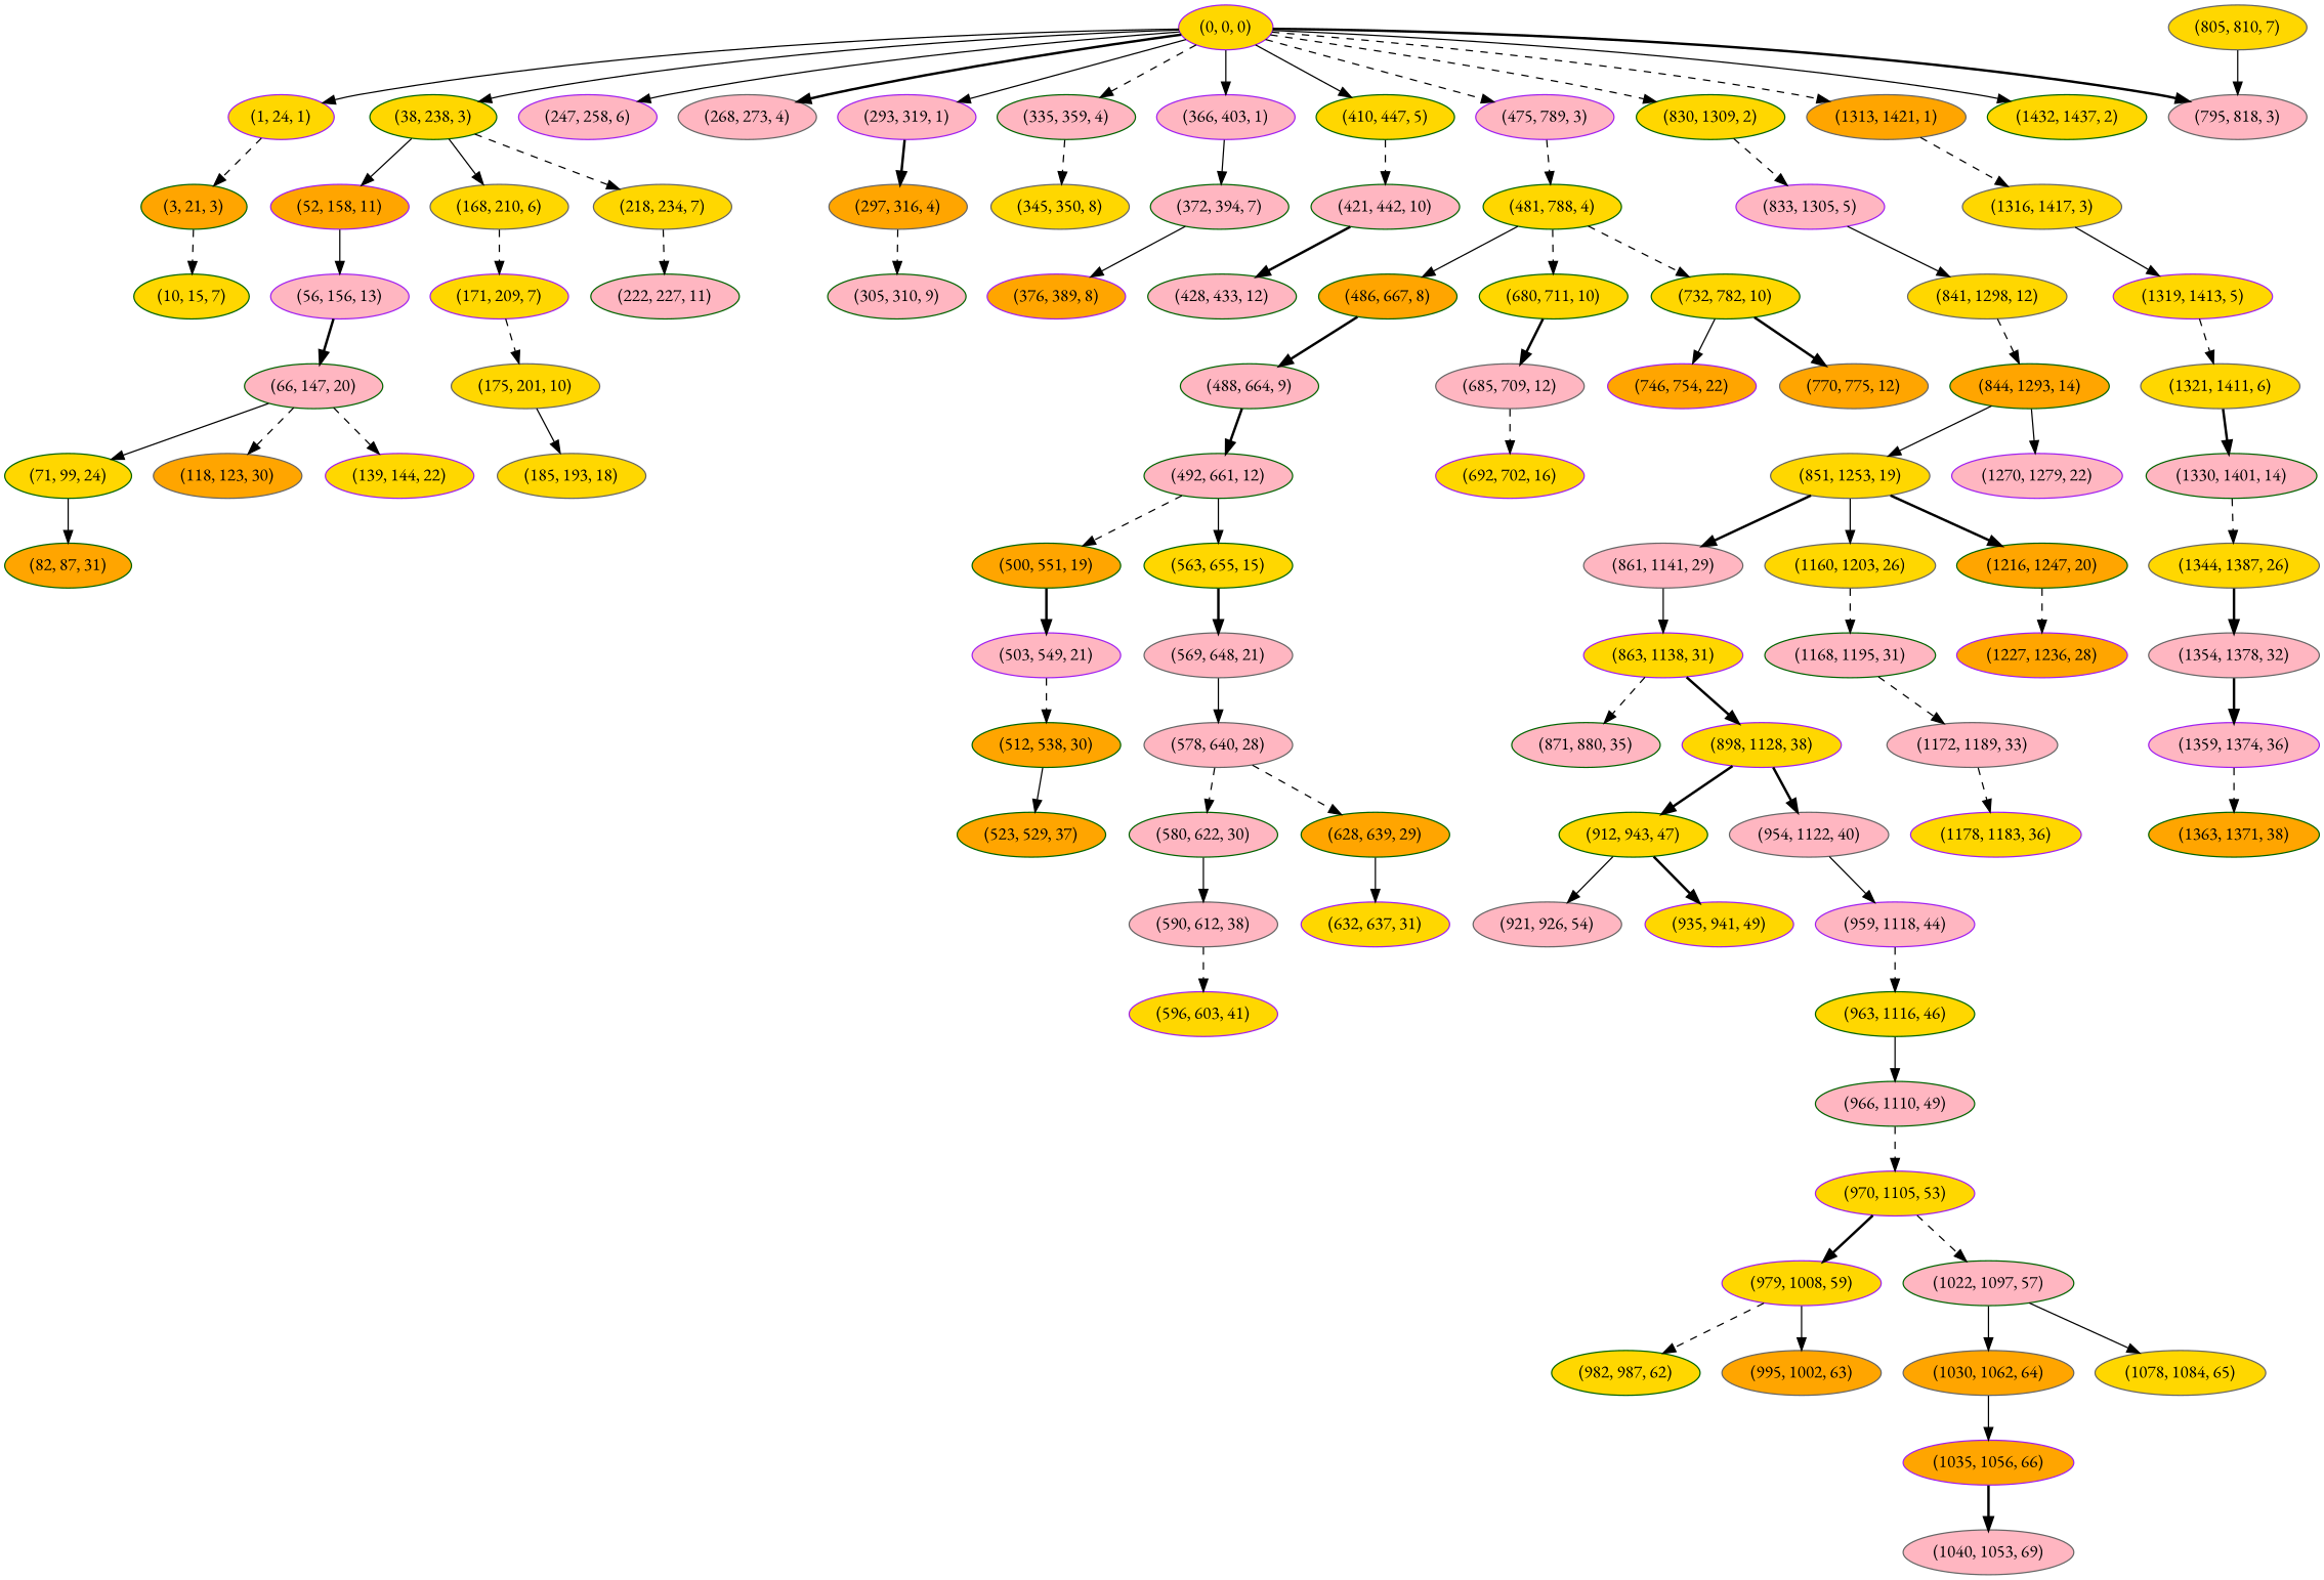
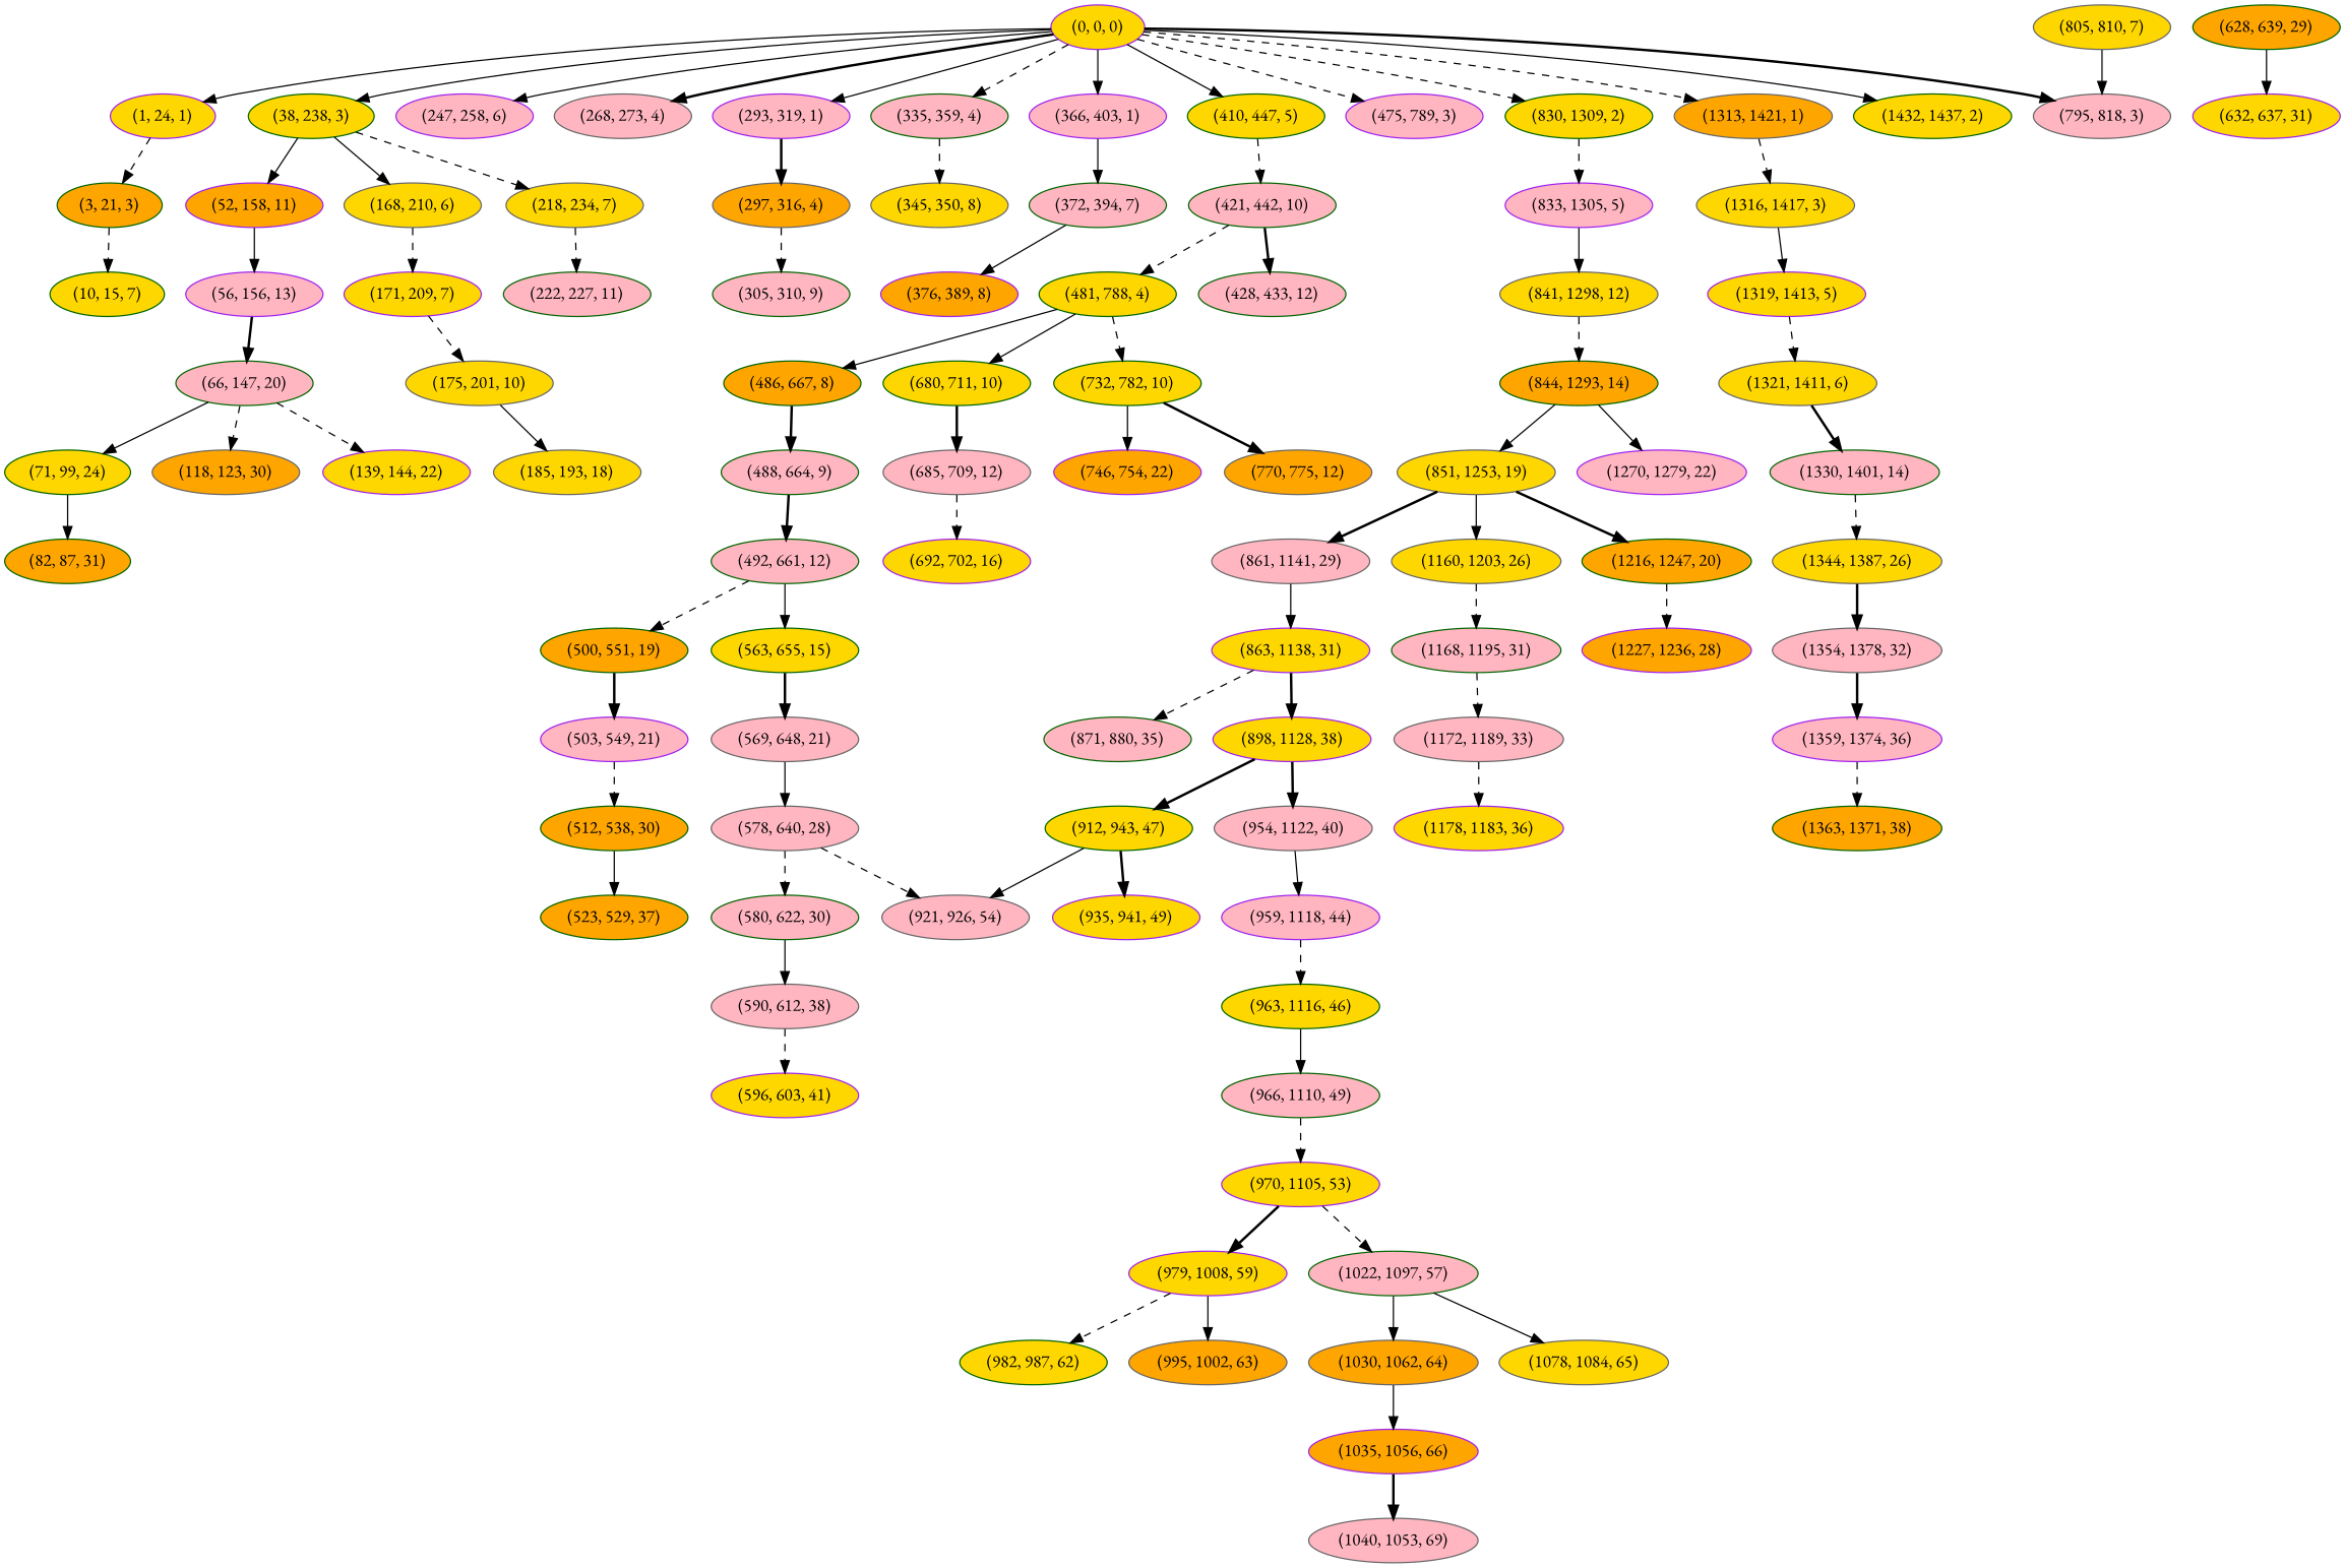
  digraph {
    fontname="EB Garamond"
    node [color=darkgreen fillcolor=gold fontname="EB Garamond" style=filled]
    edge [fontname="EB Garamond" style=dashed]
    "(0, 0, 0)" [color=purple]
    "(1, 24, 1)" [color=purple]
    "(38, 238, 3)"
    "(247, 258, 6)" [color=purple fillcolor=lightpink]
    "(268, 273, 4)" [color=gray40 fillcolor=lightpink]
    "(293, 319, 1)" [color=purple fillcolor=lightpink]
    "(335, 359, 4)" [fillcolor=lightpink]
    "(366, 403, 1)" [color=purple fillcolor=lightpink]
    "(410, 447, 5)"
    "(475, 789, 3)" [color=purple fillcolor=lightpink]
    "(795, 818, 3)" [color=gray40 fillcolor=lightpink]
    "(830, 1309, 2)"
    "(1313, 1421, 1)" [color=gray40 fillcolor=orange]
    "(1432, 1437, 2)"
    "(3, 21, 3)" [fillcolor=orange]
    "(52, 158, 11)" [color=purple fillcolor=orange]
    "(168, 210, 6)" [color=gray40]
    "(218, 234, 7)" [color=gray40]
    "(297, 316, 4)" [color=gray40 fillcolor=orange]
    "(345, 350, 8)" [color=gray40]
    "(372, 394, 7)" [fillcolor=lightpink]
    "(421, 442, 10)" [fillcolor=lightpink]
    "(481, 788, 4)"
    "(833, 1305, 5)" [color=purple fillcolor=lightpink]
    "(1316, 1417, 3)" [color=gray40]
    "(10, 15, 7)"
    "(56, 156, 13)" [color=purple fillcolor=lightpink]
    "(171, 209, 7)" [color=purple]
    "(222, 227, 11)" [fillcolor=lightpink]
    "(66, 147, 20)" [fillcolor=lightpink]
    "(71, 99, 24)"
    "(118, 123, 30)" [color=gray40 fillcolor=orange]
    "(139, 144, 22)" [color=purple]
    "(82, 87, 31)" [fillcolor=orange]
    "(175, 201, 10)" [color=gray40]
    "(185, 193, 18)" [color=gray40]
    "(305, 310, 9)" [fillcolor=lightpink]
    "(376, 389, 8)" [color=purple fillcolor=orange]
    "(428, 433, 12)" [fillcolor=lightpink]
    "(486, 667, 8)" [fillcolor=orange]
    "(680, 711, 10)"
    "(732, 782, 10)"
    "(488, 664, 9)" [fillcolor=lightpink]
    "(685, 709, 12)" [color=gray40 fillcolor=lightpink]
    "(746, 754, 22)" [color=purple fillcolor=orange]
    "(770, 775, 12)" [color=gray40 fillcolor=orange]
    "(492, 661, 12)" [fillcolor=lightpink]
    "(500, 551, 19)" [fillcolor=orange]
    "(563, 655, 15)"
    "(503, 549, 21)" [color=purple fillcolor=lightpink]
    "(569, 648, 21)" [color=gray40 fillcolor=lightpink]
    "(512, 538, 30)" [fillcolor=orange]
    "(523, 529, 37)" [fillcolor=orange]
    "(578, 640, 28)" [color=gray40 fillcolor=lightpink]
    "(580, 622, 30)" [fillcolor=lightpink]
    "(628, 639, 29)" [fillcolor=orange]
    "(590, 612, 38)" [color=gray40 fillcolor=lightpink]
    "(632, 637, 31)" [color=purple]
    "(596, 603, 41)" [color=purple]
    "(692, 702, 16)" [color=purple]
    "(805, 810, 7)" [color=gray40]
    "(841, 1298, 12)" [color=gray40]
    "(844, 1293, 14)" [fillcolor=orange]
    "(851, 1253, 19)" [color=gray40]
    "(1270, 1279, 22)" [color=purple fillcolor=lightpink]
    "(861, 1141, 29)" [color=gray40 fillcolor=lightpink]
    "(1160, 1203, 26)" [color=gray40]
    "(1216, 1247, 20)" [fillcolor=orange]
    "(863, 1138, 31)" [color=purple]
    "(1168, 1195, 31)" [fillcolor=lightpink]
    "(1227, 1236, 28)" [color=purple fillcolor=orange]
    "(871, 880, 35)" [fillcolor=lightpink]
    "(898, 1128, 38)" [color=purple]
    "(912, 943, 47)"
    "(954, 1122, 40)" [color=gray40 fillcolor=lightpink]
    "(921, 926, 54)" [color=gray40 fillcolor=lightpink]
    "(935, 941, 49)" [color=purple]
    "(959, 1118, 44)" [color=purple fillcolor=lightpink]
    "(963, 1116, 46)"
    "(966, 1110, 49)" [fillcolor=lightpink]
    "(970, 1105, 53)" [color=purple]
    "(979, 1008, 59)" [color=purple]
    "(1022, 1097, 57)" [fillcolor=lightpink]
    "(982, 987, 62)"
    "(995, 1002, 63)" [color=gray40 fillcolor=orange]
    "(1030, 1062, 64)" [color=gray40 fillcolor=orange]
    "(1078, 1084, 65)" [color=gray40]
    "(1035, 1056, 66)" [color=purple fillcolor=orange]
    "(1040, 1053, 69)" [color=gray40 fillcolor=lightpink]
    "(1172, 1189, 33)" [color=gray40 fillcolor=lightpink]
    "(1178, 1183, 36)" [color=purple]
    "(1319, 1413, 5)" [color=purple]
    "(1321, 1411, 6)" [color=gray40]
    "(1330, 1401, 14)" [fillcolor=lightpink]
    "(1344, 1387, 26)" [color=gray40]
    "(1354, 1378, 32)" [color=gray40 fillcolor=lightpink]
    "(1359, 1374, 36)" [color=purple fillcolor=lightpink]
    "(1363, 1371, 38)" [fillcolor=orange]
    "(0, 0, 0)" -> "(1, 24, 1)" [style=solid]
    "(0, 0, 0)" -> "(38, 238, 3)" [style=solid]
    "(0, 0, 0)" -> "(247, 258, 6)" [style=solid]
    "(0, 0, 0)" -> "(268, 273, 4)" [style=bold]
    "(0, 0, 0)" -> "(293, 319, 1)" [style=solid]
    "(0, 0, 0)" -> "(335, 359, 4)"
    "(0, 0, 0)" -> "(366, 403, 1)" [style=solid]
    "(0, 0, 0)" -> "(410, 447, 5)" [style=solid]
    "(0, 0, 0)" -> "(475, 789, 3)"
    "(0, 0, 0)" -> "(795, 818, 3)" [style=bold]
    "(0, 0, 0)" -> "(830, 1309, 2)"
    "(0, 0, 0)" -> "(1313, 1421, 1)"
    "(0, 0, 0)" -> "(1432, 1437, 2)" [style=solid]
    "(1, 24, 1)" -> "(3, 21, 3)"
    "(38, 238, 3)" -> "(52, 158, 11)" [style=solid]
    "(38, 238, 3)" -> "(168, 210, 6)" [style=solid]
    "(38, 238, 3)" -> "(218, 234, 7)"
    "(293, 319, 1)" -> "(297, 316, 4)" [style=bold]
    "(335, 359, 4)" -> "(345, 350, 8)"
    "(366, 403, 1)" -> "(372, 394, 7)" [style=solid]
    "(410, 447, 5)" -> "(421, 442, 10)"
-   "(475, 789, 3)" -> "(481, 788, 4)"
+   "(421, 442, 10)" -> "(481, 788, 4)"
    "(830, 1309, 2)" -> "(833, 1305, 5)"
    "(1313, 1421, 1)" -> "(1316, 1417, 3)"
    "(3, 21, 3)" -> "(10, 15, 7)"
    "(52, 158, 11)" -> "(56, 156, 13)" [style=solid]
    "(168, 210, 6)" -> "(171, 209, 7)"
    "(218, 234, 7)" -> "(222, 227, 11)"
    "(297, 316, 4)" -> "(305, 310, 9)"
    "(372, 394, 7)" -> "(376, 389, 8)" [style=solid]
    "(421, 442, 10)" -> "(428, 433, 12)" [style=bold]
    "(481, 788, 4)" -> "(486, 667, 8)" [style=solid]
-   "(481, 788, 4)" -> "(680, 711, 10)"
+   "(481, 788, 4)" -> "(680, 711, 10)" [style=solid]
    "(481, 788, 4)" -> "(732, 782, 10)"
    "(833, 1305, 5)" -> "(841, 1298, 12)" [style=solid]
    "(1316, 1417, 3)" -> "(1319, 1413, 5)" [style=solid]
    "(56, 156, 13)" -> "(66, 147, 20)" [style=bold]
    "(171, 209, 7)" -> "(175, 201, 10)"
    "(66, 147, 20)" -> "(71, 99, 24)" [style=solid]
    "(66, 147, 20)" -> "(118, 123, 30)"
    "(66, 147, 20)" -> "(139, 144, 22)"
    "(71, 99, 24)" -> "(82, 87, 31)" [style=solid]
    "(175, 201, 10)" -> "(185, 193, 18)" [style=solid]
    "(486, 667, 8)" -> "(488, 664, 9)" [style=bold]
    "(680, 711, 10)" -> "(685, 709, 12)" [style=bold]
    "(732, 782, 10)" -> "(746, 754, 22)" [style=solid]
    "(732, 782, 10)" -> "(770, 775, 12)" [style=bold]
    "(488, 664, 9)" -> "(492, 661, 12)" [style=bold]
    "(685, 709, 12)" -> "(692, 702, 16)"
    "(492, 661, 12)" -> "(500, 551, 19)"
    "(492, 661, 12)" -> "(563, 655, 15)" [style=solid]
    "(500, 551, 19)" -> "(503, 549, 21)" [style=bold]
    "(563, 655, 15)" -> "(569, 648, 21)" [style=bold]
    "(503, 549, 21)" -> "(512, 538, 30)"
    "(569, 648, 21)" -> "(578, 640, 28)" [style=solid]
    "(512, 538, 30)" -> "(523, 529, 37)" [style=solid]
    "(578, 640, 28)" -> "(580, 622, 30)"
-   "(578, 640, 28)" -> "(628, 639, 29)"
+   "(578, 640, 28)" -> "(921, 926, 54)"
    "(580, 622, 30)" -> "(590, 612, 38)" [style=solid]
    "(628, 639, 29)" -> "(632, 637, 31)" [style=solid]
    "(590, 612, 38)" -> "(596, 603, 41)"
    "(805, 810, 7)" -> "(795, 818, 3)" [style=solid]
    "(841, 1298, 12)" -> "(844, 1293, 14)"
    "(844, 1293, 14)" -> "(851, 1253, 19)" [style=solid]
    "(844, 1293, 14)" -> "(1270, 1279, 22)" [style=solid]
    "(851, 1253, 19)" -> "(861, 1141, 29)" [style=bold]
    "(851, 1253, 19)" -> "(1160, 1203, 26)" [style=solid]
    "(851, 1253, 19)" -> "(1216, 1247, 20)" [style=bold]
    "(861, 1141, 29)" -> "(863, 1138, 31)" [style=solid]
    "(1160, 1203, 26)" -> "(1168, 1195, 31)"
    "(1216, 1247, 20)" -> "(1227, 1236, 28)"
    "(863, 1138, 31)" -> "(871, 880, 35)"
    "(863, 1138, 31)" -> "(898, 1128, 38)" [style=bold]
    "(1168, 1195, 31)" -> "(1172, 1189, 33)"
    "(898, 1128, 38)" -> "(912, 943, 47)" [style=bold]
    "(898, 1128, 38)" -> "(954, 1122, 40)" [style=bold]
    "(912, 943, 47)" -> "(921, 926, 54)" [style=solid]
    "(912, 943, 47)" -> "(935, 941, 49)" [style=bold]
    "(954, 1122, 40)" -> "(959, 1118, 44)" [style=solid]
    "(959, 1118, 44)" -> "(963, 1116, 46)"
    "(963, 1116, 46)" -> "(966, 1110, 49)" [style=solid]
    "(966, 1110, 49)" -> "(970, 1105, 53)"
    "(970, 1105, 53)" -> "(979, 1008, 59)" [style=bold]
    "(970, 1105, 53)" -> "(1022, 1097, 57)"
    "(979, 1008, 59)" -> "(982, 987, 62)"
    "(979, 1008, 59)" -> "(995, 1002, 63)" [style=solid]
    "(1022, 1097, 57)" -> "(1030, 1062, 64)" [style=solid]
    "(1022, 1097, 57)" -> "(1078, 1084, 65)" [style=solid]
    "(1030, 1062, 64)" -> "(1035, 1056, 66)" [style=solid]
    "(1035, 1056, 66)" -> "(1040, 1053, 69)" [style=bold]
    "(1172, 1189, 33)" -> "(1178, 1183, 36)"
    "(1319, 1413, 5)" -> "(1321, 1411, 6)"
    "(1321, 1411, 6)" -> "(1330, 1401, 14)" [style=bold]
    "(1330, 1401, 14)" -> "(1344, 1387, 26)"
    "(1344, 1387, 26)" -> "(1354, 1378, 32)" [style=bold]
    "(1354, 1378, 32)" -> "(1359, 1374, 36)" [style=bold]
    "(1359, 1374, 36)" -> "(1363, 1371, 38)"
  }
